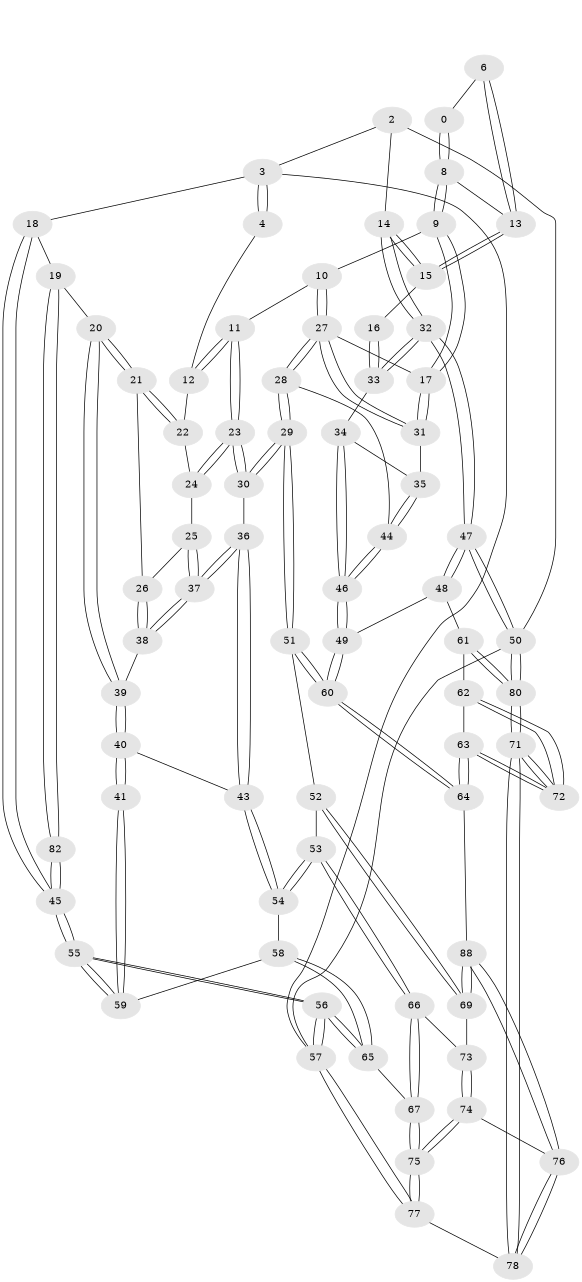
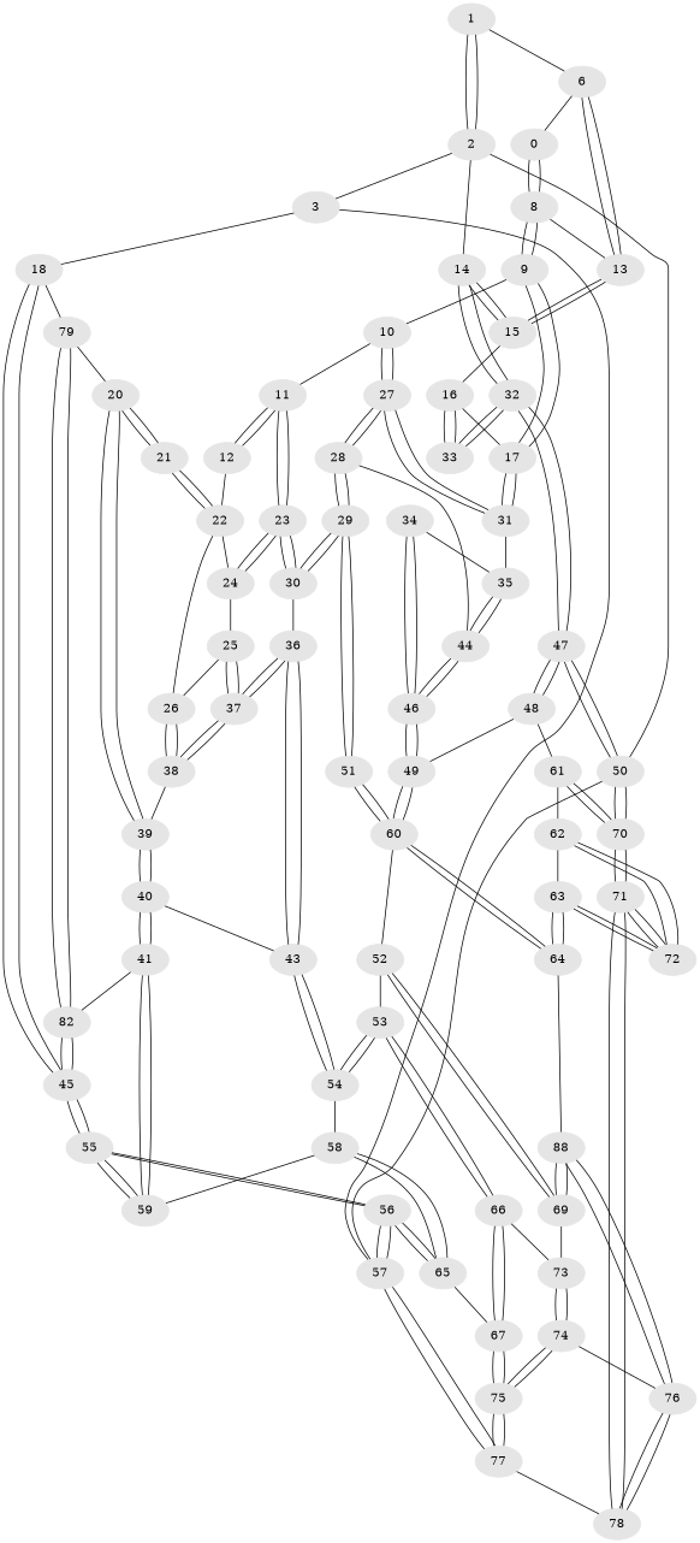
  graph {
    node [color=gray90 style=filled]
+   1
    2
    6
    3
    14
    50
    n7 [label=0]
    13
-   4
    18
    57
    15
    32
-   70 [label=80]
+   70
    12
-   19
+   19 [label=79]
    45
    77
    22
    8
    9
    10
    17
    11
    27
    31
    23
    28
    24
    30
    16
    33
    47
    34
    35
    20
    n37 [label=82]
    55
    21
    39
    26
    40
    38
    25
    36
    37
    29
    44
    51
    46
    60
    52
    43
    48
    49
    54
    41
    59
    58
    56
    61
    62
    64
    71
    53
    69
    66
    73
    67
    65
    78
    n72 [label=88]
    63
    72
    76
    75
    74
+   1 -- 2
+   1 -- 2
+   1 -- 6
    2 -- 3
    2 -- 14
    2 -- 50
    6 -- n7
    6 -- 13
    6 -- 13
-   3 -- 4
-   3 -- 4
    3 -- 18
    3 -- 57
    14 -- 15
    14 -- 15
    14 -- 32
    14 -- 32
    50 -- 57
    50 -- 70
    50 -- 70
    n7 -- 8
    n7 -- 8
    13 -- 15
    13 -- 15
-   4 -- 12
    18 -- 19
    18 -- 45
    18 -- 45
    57 -- 77
    57 -- 77
    15 -- 16
    32 -- 33
    32 -- 33
    32 -- 47
    32 -- 47
    70 -- 71
    70 -- 71
    12 -- 22
    19 -- 20
    19 -- n37
    19 -- n37
    45 -- 55
    45 -- 55
    77 -- 78
    22 -- 24
    8 -- 13
    8 -- 9
    8 -- 9
    9 -- 10
    9 -- 17
    9 -- 17
    10 -- 11
    10 -- 27
    10 -- 27
    17 -- 31
    17 -- 31
    11 -- 12
    11 -- 12
    11 -- 23
    11 -- 23
    27 -- 31
    27 -- 31
    27 -- 28
    27 -- 28
    31 -- 35
    23 -- 24
    23 -- 24
    23 -- 30
    23 -- 30
    28 -- 29
    28 -- 29
    28 -- 44
    24 -- 25
    30 -- 36
-   27 -- 17
+   16 -- 17
    16 -- 33
    16 -- 33
-   33 -- 34
    47 -- 50
    47 -- 50
    47 -- 48
    47 -- 48
    34 -- 35
    34 -- 46
    34 -- 46
    35 -- 44
    35 -- 44
    20 -- 21
    20 -- 21
    20 -- 39
    20 -- 39
    n37 -- 45
    n37 -- 45
    55 -- 59
    55 -- 59
    55 -- 56
    55 -- 56
    21 -- 22
    21 -- 22
-   21 -- 26
+   22 -- 26
    39 -- 40
    39 -- 40
    26 -- 38
    26 -- 38
    40 -- 43
    40 -- 41
    40 -- 41
    38 -- 39
    25 -- 26
    25 -- 37
    25 -- 37
    36 -- 37
    36 -- 37
    36 -- 43
    36 -- 43
    37 -- 38
    37 -- 38
    29 -- 30
    29 -- 30
    29 -- 51
    29 -- 51
    44 -- 46
    44 -- 46
    51 -- 60
    51 -- 60
-   51 -- 52
+   60 -- 52
    46 -- 49
    46 -- 49
    60 -- 64
    60 -- 64
    52 -- 53
    52 -- 69
    52 -- 69
    43 -- 54
    43 -- 54
    48 -- 49
    48 -- 61
    49 -- 60
    49 -- 60
    54 -- 58
+   41 -- n37
    41 -- 59
    41 -- 59
    58 -- 59
    58 -- 65
    58 -- 65
    56 -- 57
    56 -- 57
    56 -- 65
    56 -- 65
    61 -- 70
    61 -- 70
    61 -- 62
    62 -- 63
    62 -- 72
    62 -- 72
    64 -- n72
    71 -- 78
    71 -- 78
    71 -- 72
    71 -- 72
    53 -- 54
    53 -- 54
    53 -- 66
    53 -- 66
    69 -- 73
    66 -- 73
    66 -- 67
    66 -- 67
    73 -- 74
    73 -- 74
    67 -- 75
    67 -- 75
    65 -- 67
    n72 -- 69
    n72 -- 69
    n72 -- 76
    n72 -- 76
    63 -- 64
    63 -- 64
    63 -- 72
    63 -- 72
    76 -- 78
    76 -- 78
    75 -- 77
    75 -- 77
    74 -- 76
    74 -- 75
    74 -- 75
  }
